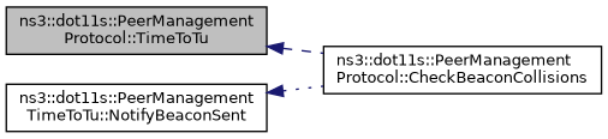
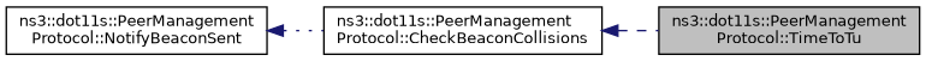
  digraph {
    rankdir=LR
    node [color=black fillcolor=white fontname=Helvetica fontsize=10 shape=record style=filled]
    edge [color=midnightblue dir=back fontname=Helvetica fontsize=10 labelfontname=Helvetica labelfontsize=10]
    n1 [fillcolor=grey75 fontcolor=black height=0.2 label="ns3::dot11s::PeerManagement\lProtocol::TimeToTu" width=0.4]
    n2 [height=0.2 label="ns3::dot11s::PeerManagement\lProtocol::CheckBeaconCollisions" width=0.4]
-   n3 [height=0.2 label="ns3::dot11s::PeerManagement\lTimeToTu::NotifyBeaconSent" width=0.4]
-   n1 -> n2 [style=dashed]
+   n3 [height=0.2 label="ns3::dot11s::PeerManagement\lProtocol::NotifyBeaconSent" width=0.4]
+   n2 -> n1 [style=dashed]
    n3 -> n2 [style=dotted]
  }
